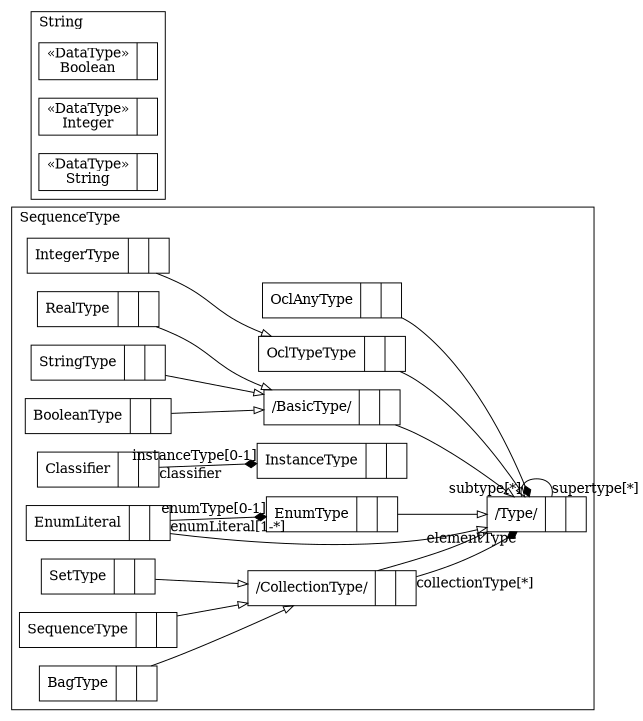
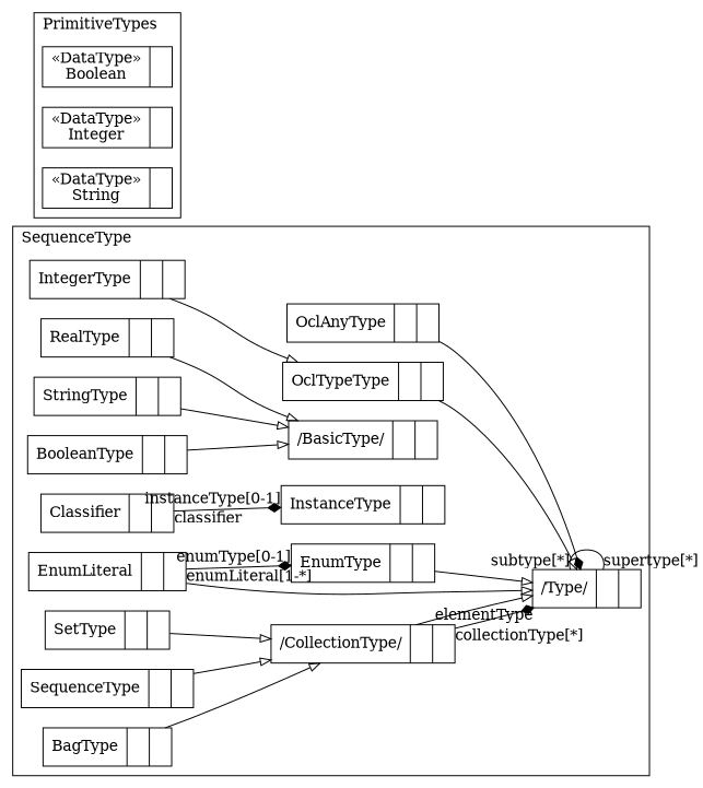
  digraph {
    compound=true
    fontname="DejaVu Serif"
    labeljust=l
    labelloc=t
    nodeSep=0.75
    rankdir=LR
    node [fontname="DejaVu Serif" shape=record]
    edge [arrowhead=onormal constraint=true fontname="DejaVu Serif" group=Type minlen=2]
    n1 [label="{/Type/| | }"]
    n2 [label="{/BasicType/| | }"]
    n3 [label="{InstanceType| | }"]
    n4 [label="{EnumType| | }"]
    n5 [label="{OclAnyType| | }"]
    n6 [label="{OclTypeType| | }"]
    n7 [label="{/CollectionType/| | }"]
    n8 [label="{IntegerType| | }"]
    n9 [label="{RealType| | }"]
    n10 [label="{StringType| | }"]
    n11 [label="{BooleanType| | }"]
    n12 [label="{Classifier| | }"]
    n13 [label="{EnumLiteral| | }"]
    n14 [label="{SetType| | }"]
    n15 [label="{SequenceType| | }"]
    n16 [label="{BagType| | }"]
    n17 [label="{&#171;DataType&#187;\nBoolean|}"]
    n18 [label="{&#171;DataType&#187;\nInteger|}"]
    n19 [label="{&#171;DataType&#187;\nString|}"]
    subgraph cluster_1 {
      color=black
      label=SequenceType
      n1
      n2
      n3
      n4
      n5
      n6
      n7
      n8
      n9
      n10
      n11
      n12
      n13
      n14
      n15
      n16
    }
    subgraph cluster_2 {
      color=black
-     label=String
+     label=PrimitiveTypes
      n17
      n18
      n19
    }
    n1 -> n1 [arrowhead=none arrowtail=none constraint=false headlabel="supertype[*]" taillabel="subtype[*]"]
-   n2 -> n1
    n4 -> n1
    n5 -> n1 [arrowhead=diamond]
    n6 -> n1
    n7 -> n1 [arrowhead=diamond arrowtail=none headlabel=elementType taillabel="collectionType[*]"]
    n7 -> n1
    n8 -> n6 [group=BasicType]
    n9 -> n2 [group=BasicType]
    n10 -> n2 [group=BasicType]
    n11 -> n2 [group=BasicType]
    n12 -> n3 [arrowhead=diamond arrowtail=none group=InstanceType headlabel="instanceType[0-1]" taillabel=classifier]
    n13 -> n1
    n13 -> n4 [arrowhead=diamond arrowtail=none group=EnumType headlabel="enumType[0-1]" taillabel="enumLiteral[1-*]"]
    n14 -> n7 [group=CollectionType]
    n15 -> n7 [group=CollectionType]
    n16 -> n7 [group=CollectionType]
  }
